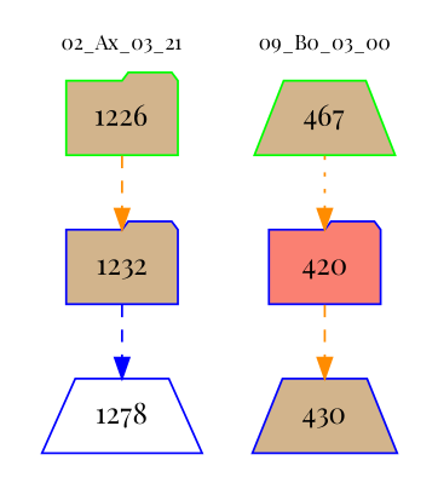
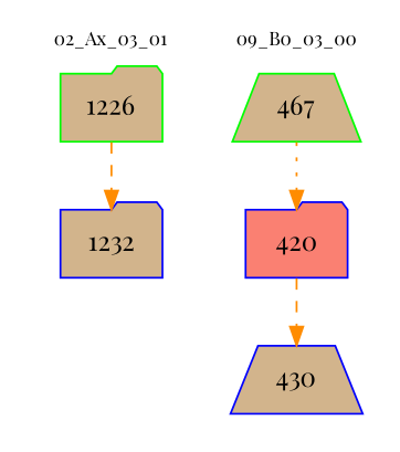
  digraph {
    fontname="Playfair Display"
    node [color=blue fillcolor=tan fontname="Playfair Display" shape=folder style=filled]
    edge [color=darkorange fontname="Playfair Display" style=dashed]
    n1 [color=green label=1226]
    n2 [label=1232]
-   n3 [fillcolor=white label=1278 shape=trapezium]
    n4 [color=green label=467 shape=trapezium]
    n5 [fillcolor=salmon label=420]
    n6 [label=430 shape=trapezium]
    subgraph cluster_1 {
      color=white
      fontsize=10
-     label="02_Ax_03_21"
+     label="02_Ax_03_01"
      n1
      n2
-     n3
    }
    subgraph cluster_2 {
      color=white
      fontsize=10
      label="09_B0_03_00"
      n4
      n5
      n6
    }
    n1 -> n2
-   n2 -> n3 [color=blue]
    n4 -> n5 [style=dotted]
    n5 -> n6
  }
